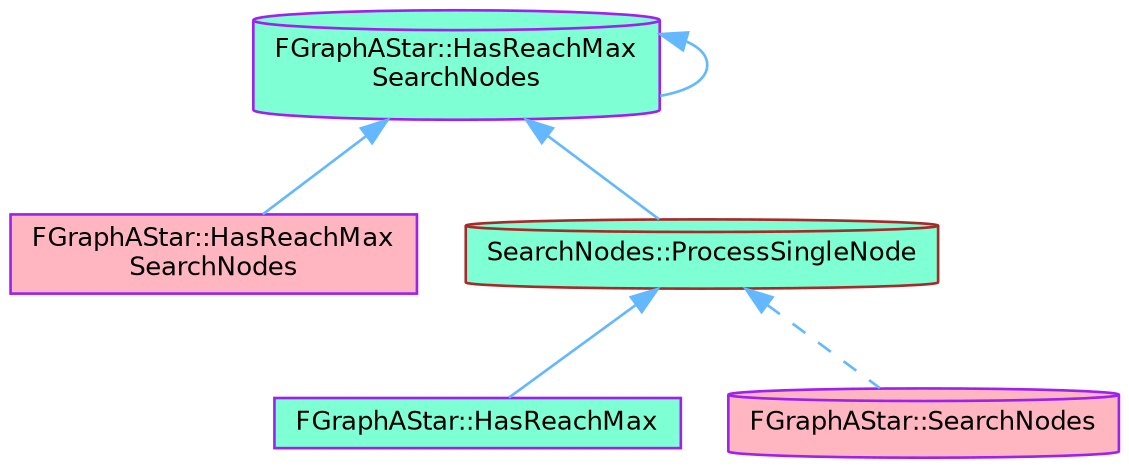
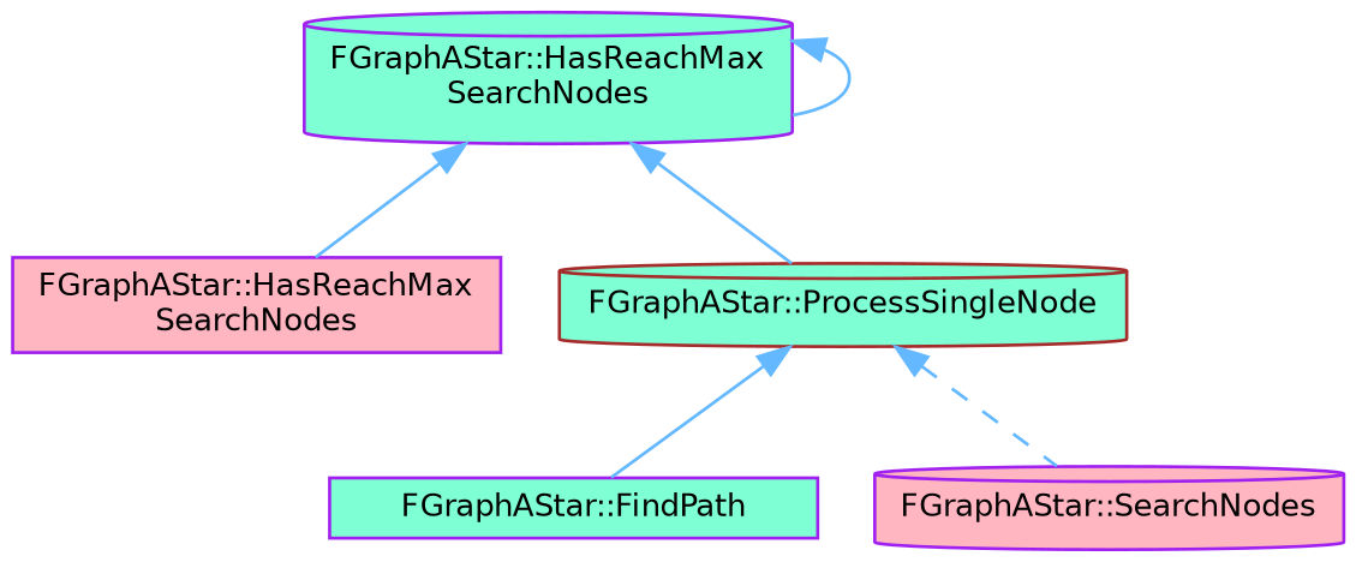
  digraph {
    rankdir=TB
    node [color=purple fillcolor=aquamarine fontname=Helvetica fontsize=10 shape=cylinder style=filled]
    edge [color=steelblue1 dir=back fontname=Helvetica fontsize=10 labelfontname=Helvetica labelfontsize=10 style=solid]
    n1 [fontcolor=black height=0.2 label="FGraphAStar::HasReachMax\lSearchNodes" width=0.4]
    n2 [fillcolor=lightpink height=0.2 label="FGraphAStar::HasReachMax\lSearchNodes" shape=box width=0.4]
-   n3 [color=brown height=0.2 label="SearchNodes::ProcessSingleNode" width=0.4]
-   n4 [height=0.2 label="FGraphAStar::HasReachMax" shape=box width=0.4]
+   n3 [color=brown height=0.2 label="FGraphAStar::ProcessSingleNode" width=0.4]
+   n4 [height=0.2 label="FGraphAStar::FindPath" shape=box width=0.4]
    n5 [fillcolor=lightpink height=0.2 label="FGraphAStar::SearchNodes" width=0.4]
    n1 -> n1
    n1 -> n2
    n1 -> n3
    n3 -> n4
    n3 -> n5 [style=dashed]
  }
